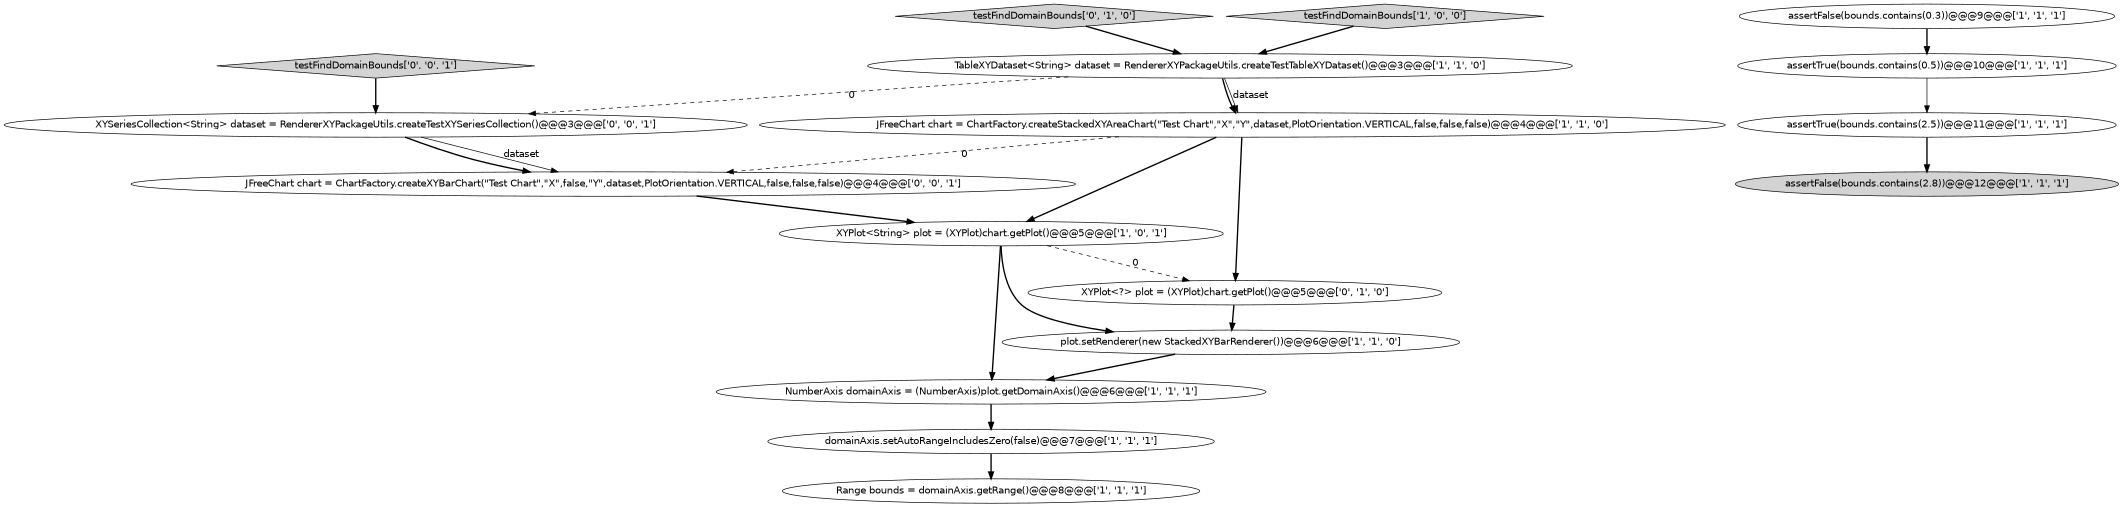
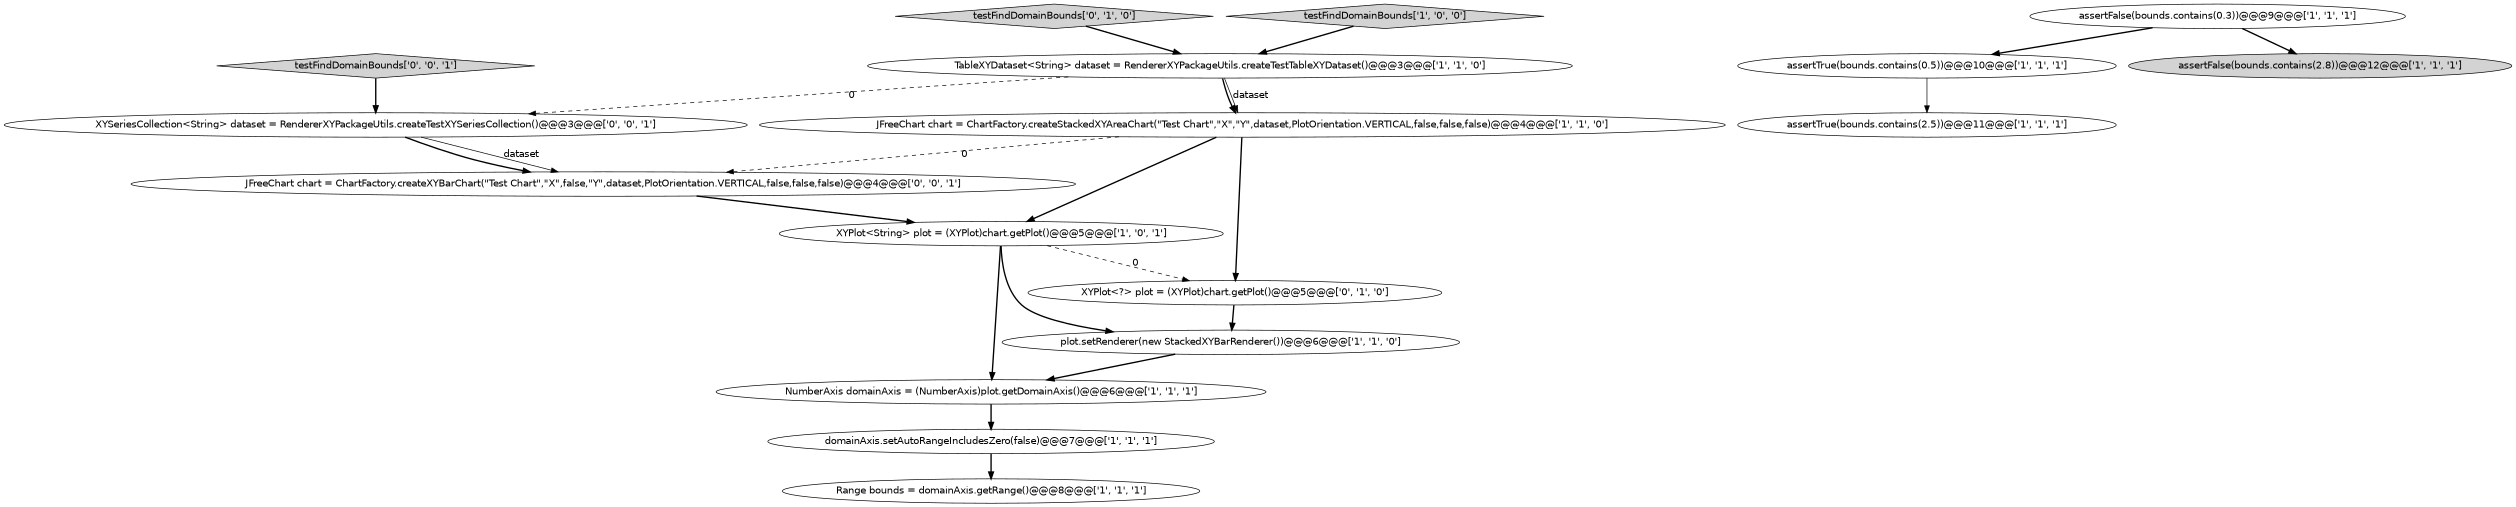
  digraph {
    fontname="DejaVu Sans"
    node [fillcolor=white fontname="DejaVu Sans" shape=ellipse style=filled]
    edge [fontname="DejaVu Sans" style=bold]
    n1 [label="TableXYDataset<String> dataset = RendererXYPackageUtils.createTestTableXYDataset()@@@3@@@['1', '1', '0']"]
    n2 [label="XYSeriesCollection<String> dataset = RendererXYPackageUtils.createTestXYSeriesCollection()@@@3@@@['0', '0', '1']"]
    n3 [label="JFreeChart chart = ChartFactory.createStackedXYAreaChart(\"Test Chart\",\"X\",\"Y\",dataset,PlotOrientation.VERTICAL,false,false,false)@@@4@@@['1', '1', '0']"]
    n4 [label="JFreeChart chart = ChartFactory.createXYBarChart(\"Test Chart\",\"X\",false,\"Y\",dataset,PlotOrientation.VERTICAL,false,false,false)@@@4@@@['0', '0', '1']"]
    n5 [label="XYPlot<?> plot = (XYPlot)chart.getPlot()@@@5@@@['0', '1', '0']"]
    n6 [label="XYPlot<String> plot = (XYPlot)chart.getPlot()@@@5@@@['1', '0', '1']"]
    n7 [label="assertFalse(bounds.contains(0.3))@@@9@@@['1', '1', '1']"]
    n8 [label="assertTrue(bounds.contains(0.5))@@@10@@@['1', '1', '1']"]
    n9 [label="assertTrue(bounds.contains(2.5))@@@11@@@['1', '1', '1']"]
    n10 [label="plot.setRenderer(new StackedXYBarRenderer())@@@6@@@['1', '1', '0']"]
    n11 [label="NumberAxis domainAxis = (NumberAxis)plot.getDomainAxis()@@@6@@@['1', '1', '1']"]
    n12 [label="domainAxis.setAutoRangeIncludesZero(false)@@@7@@@['1', '1', '1']"]
    n13 [fillcolor=lightgray label="assertFalse(bounds.contains(2.8))@@@12@@@['1', '1', '1']"]
    n14 [fillcolor=lightgray label="testFindDomainBounds['0', '1', '0']" shape=diamond]
    n15 [fillcolor=lightgray label="testFindDomainBounds['1', '0', '0']" shape=diamond]
    n16 [label="Range bounds = domainAxis.getRange()@@@8@@@['1', '1', '1']"]
    n17 [fillcolor=lightgray label="testFindDomainBounds['0', '0', '1']" shape=diamond]
    n1 -> n2 [label=0 style=dashed]
    n1 -> n3 [label=dataset style=solid]
    n1 -> n3
    n2 -> n4 [label=dataset style=solid]
    n2 -> n4
    n3 -> n4 [label=0 style=dashed]
    n3 -> n5
    n3 -> n6
    n4 -> n6
    n5 -> n10
    n6 -> n5 [label=0 style=dashed]
    n6 -> n10
    n6 -> n11
    n7 -> n8
    n8 -> n9 [style=solid]
-   n9 -> n13
+   n7 -> n13
    n10 -> n11
    n11 -> n12
    n12 -> n16
    n14 -> n1
    n15 -> n1
    n17 -> n2
  }
